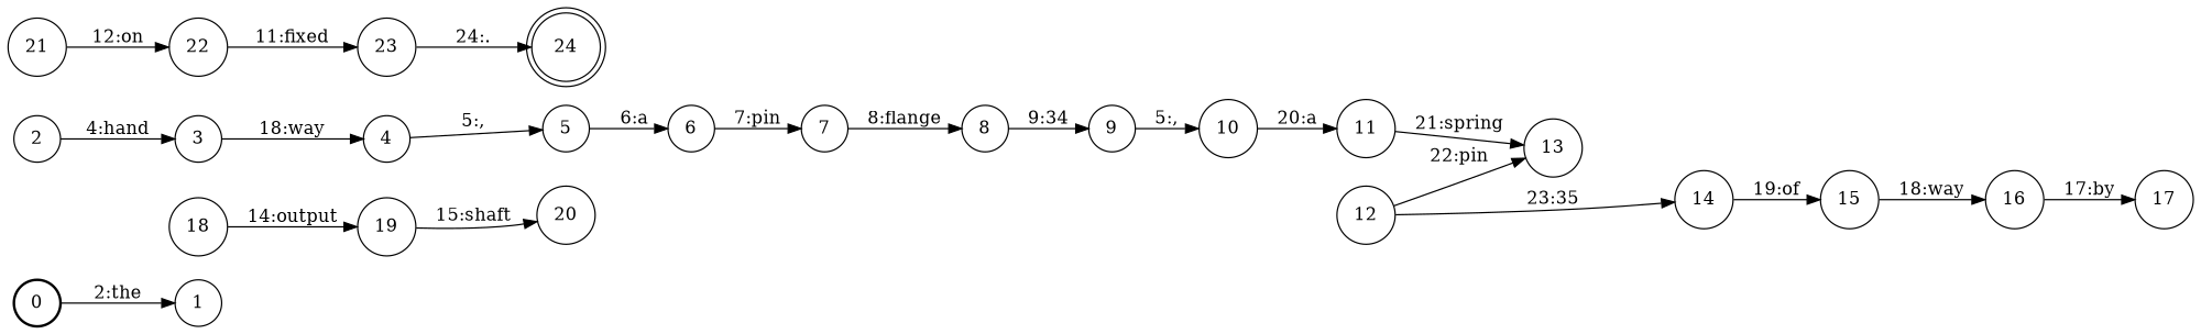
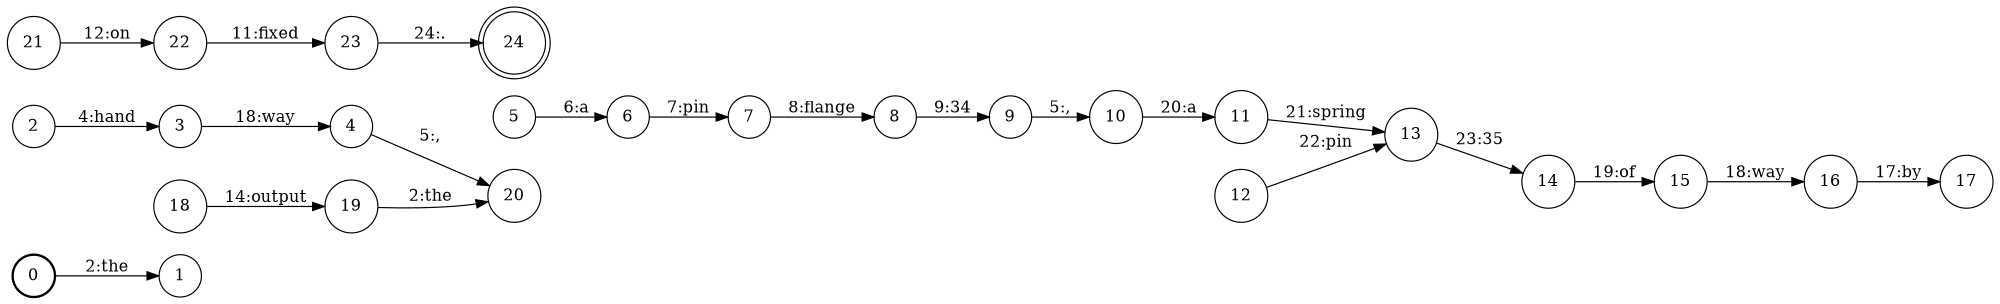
  digraph {
    fontname="DejaVu Serif"
    nodesep=0.25
    rankdir=LR
    ranksep=0.4
    node [fontname="DejaVu Serif" fontsize=14 shape=circle style=solid]
    edge [fontname="DejaVu Serif" fontsize=14]
    n1 [label=0 style=bold]
    n2 [label=1]
    n3 [label=2]
    n4 [label=3]
    n5 [label=4]
    n6 [label=5]
    n7 [label=6]
    n8 [label=7]
    n9 [label=8]
    n10 [label=9]
    n11 [label=10]
    n12 [label=11]
    n13 [label=13]
    n14 [label=12]
    n15 [label=14]
    n16 [label=15]
    n17 [label=16]
    n18 [label=17]
    n19 [label=18]
    n20 [label=19]
    n21 [label=20]
    n22 [label=21]
    n23 [label=22]
    n24 [label=23]
    n25 [label=24 shape=doublecircle]
    n1 -> n2 [label="2:the"]
    n3 -> n4 [label="4:hand"]
    n4 -> n5 [label="18:way"]
-   n5 -> n6 [label="5:,"]
+   n5 -> n21 [label="5:,"]
    n6 -> n7 [label="6:a"]
    n7 -> n8 [label="7:pin"]
    n8 -> n9 [label="8:flange"]
    n9 -> n10 [label="9:34"]
    n10 -> n11 [label="5:,"]
    n11 -> n12 [label="20:a"]
    n12 -> n13 [label="21:spring"]
-   n14 -> n15 [label="23:35"]
+   n13 -> n15 [label="23:35"]
    n14 -> n13 [label="22:pin"]
    n15 -> n16 [label="19:of"]
    n16 -> n17 [label="18:way"]
    n17 -> n18 [label="17:by"]
    n19 -> n20 [label="14:output"]
-   n20 -> n21 [label="15:shaft"]
+   n20 -> n21 [label="2:the"]
    n22 -> n23 [label="12:on"]
    n23 -> n24 [label="11:fixed"]
    n24 -> n25 [label="24:."]
  }
